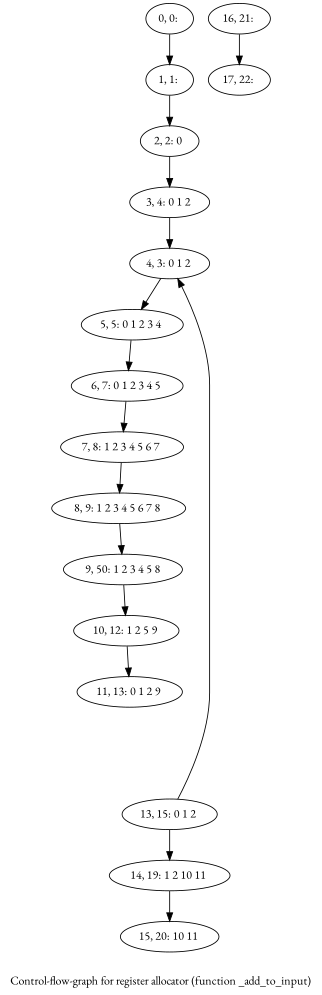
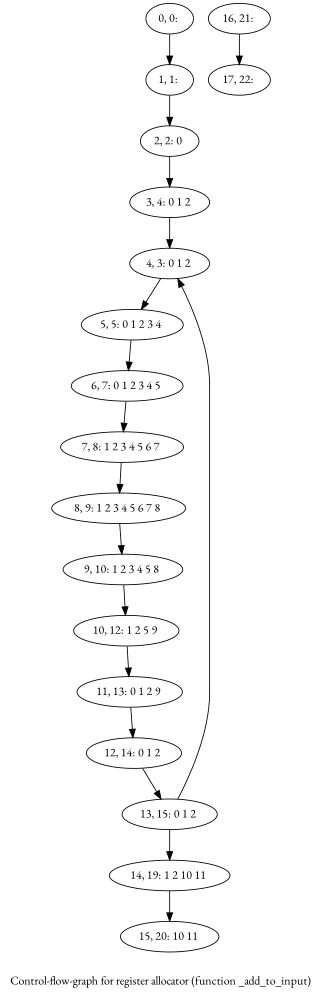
  digraph {
    fontname="EB Garamond"
    label="Control-flow-graph for register allocator (function _add_to_input)"
    node [fontname="EB Garamond"]
    edge [fontname="EB Garamond"]
    n1 [label="0, 0: "]
    n2 [label="1, 1: "]
    n3 [label="2, 2: 0 "]
    n4 [label="3, 4: 0 1 2 "]
    n5 [label="4, 3: 0 1 2 "]
    n6 [label="5, 5: 0 1 2 3 4 "]
    n7 [label="6, 7: 0 1 2 3 4 5 "]
    n8 [label="7, 8: 1 2 3 4 5 6 7 "]
    n9 [label="8, 9: 1 2 3 4 5 6 7 8 "]
-   n10 [label="9, 50: 1 2 3 4 5 8"]
+   n10 [label="9, 10: 1 2 3 4 5 8 "]
    n11 [label="10, 12: 1 2 5 9 "]
    n12 [label="11, 13: 0 1 2 9 "]
+   n13 [label="12, 14: 0 1 2 "]
    n14 [label="13, 15: 0 1 2 "]
    n15 [label="14, 19: 1 2 10 11 "]
    n16 [label="15, 20: 10 11 "]
    n17 [label="16, 21: "]
    n18 [label="17, 22: "]
    n1 -> n2
    n2 -> n3
    n3 -> n4
    n4 -> n5
    n5 -> n6
    n6 -> n7
    n7 -> n8
    n8 -> n9
    n9 -> n10
    n10 -> n11
    n11 -> n12
+   n12 -> n13
+   n13 -> n14
    n14 -> n5
    n14 -> n15
    n15 -> n16
    n17 -> n18
  }
